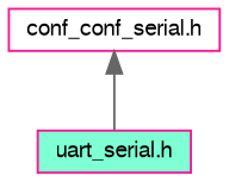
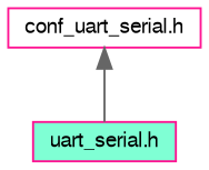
  digraph {
    node [color=deeppink fontname=FreeSans fontsize=10 shape=box style=filled]
-   n1 [fillcolor=white fontcolor=black height=0.2 label="conf_conf_serial.h" width=0.4]
+   n1 [fillcolor=white fontcolor=black height=0.2 label="conf_uart_serial.h" width=0.4]
    n2 [fillcolor=aquamarine height=0.2 label="uart_serial.h" width=0.4]
    n1 -> n2 [color=gray40 dir=back fontname=FreeSans fontsize=10 labelfontname=FreeSans labelfontsize=10 style=solid]
  }
